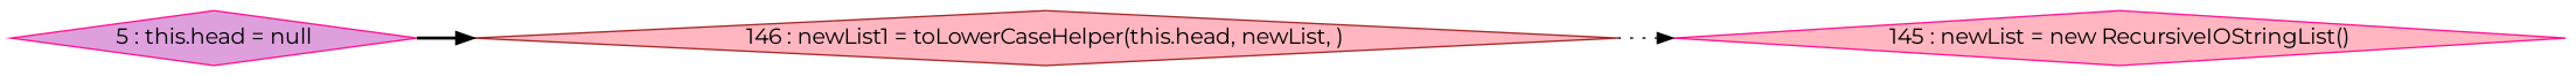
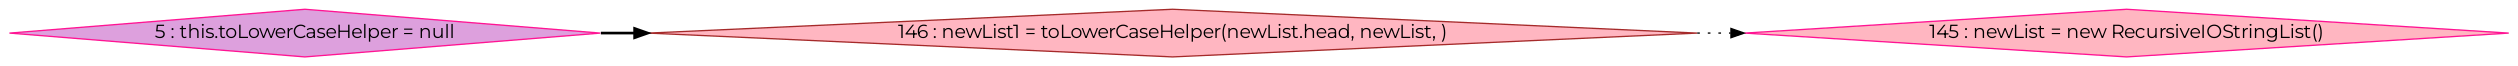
  digraph {
    fontname=Montserrat
    rankdir=LR
    node [color=deeppink fillcolor=lightpink fontname=Montserrat shape=diamond style=filled]
    edge [fontname=Montserrat]
-   "5 : this.head = null" [fillcolor=plum]
-   "146 : newList1 = toLowerCaseHelper(this.head, newList, )" [color=brown]
+   "5 : this.head = null" [fillcolor=plum label="5 : this.toLowerCaseHelper = null"]
+   "146 : newList1 = toLowerCaseHelper(this.head, newList, )" [color=brown label="146 : newList1 = toLowerCaseHelper(newList.head, newList, )"]
    "145 : newList = new RecursiveIOStringList()"
    "5 : this.head = null" -> "146 : newList1 = toLowerCaseHelper(this.head, newList, )" [style=bold]
    "146 : newList1 = toLowerCaseHelper(this.head, newList, )" -> "145 : newList = new RecursiveIOStringList()" [style=dotted]
  }
